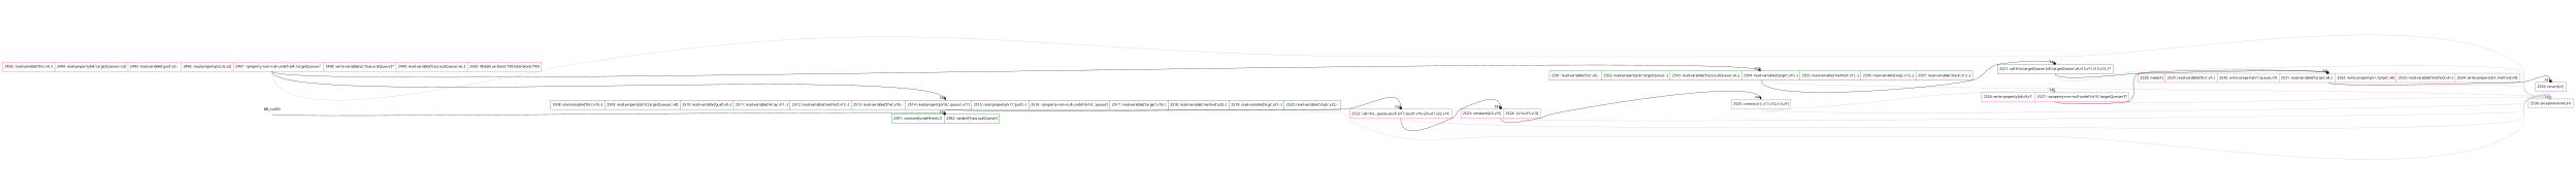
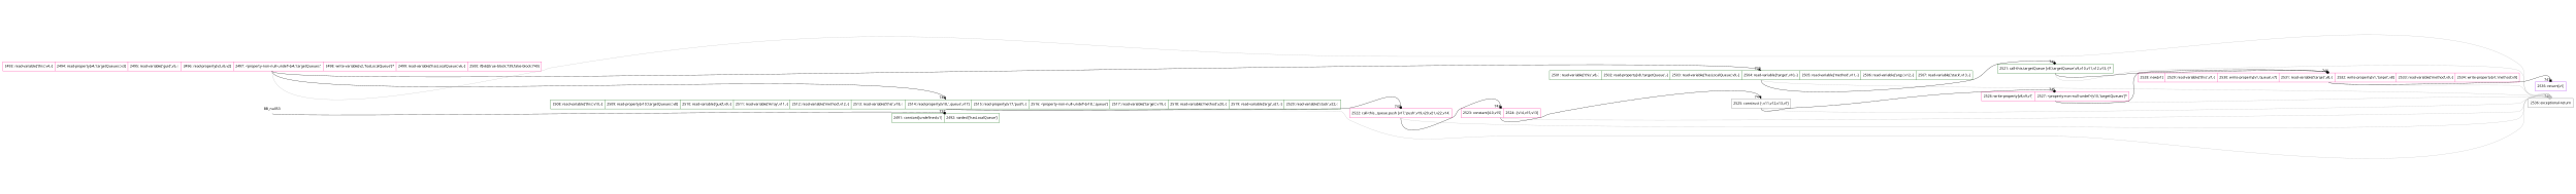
  digraph {
    fontname="Noto Sans"
    rankdir=LR
    node [color=deeppink fontname="Noto Sans" shape=record]
    edge [arrowhead=box fontname="Noto Sans" headport=n tailport=s]
    n1 [label=BB_null53 shape=none]
    n2 [color=darkgreen label="{2491: constant[undefined,v1]|2492: vardecl['hasLocalQueue']}"]
    n3 [label="{2493: read-variable['this',v4,-]|2494: read-property[v4,'targetQueues',v3]|2495: read-variable['guid',v5,-]|2496: read-property[v3,v5,v2]|2497: \<property-non-null-undef\>[v4,'targetQueues']|2498: write-variable[v2,'hasLocalQueue']*|2499: read-variable['hasLocalQueue',v6,-]|2500: if[v6](true-block:739,false-block:740)}"]
    n4 [color=darkgreen label="{2501: read-variable['this',v8,-]|2502: read-property[v8,'targetQueue',-]|2503: read-variable['hasLocalQueue',v9,-]|2504: read-variable['target',v10,-]|2505: read-variable['method',v11,-]|2506: read-variable['args',v12,-]|2507: read-variable['stack',v13,-]}"]
    n5 [color=darkgreen label="{2508: read-variable['this',v10,-]|2509: read-property[v10,'targetQueues',v8]|2510: read-variable['guid',v9,-]|2511: read-variable['Array',v11,-]|2512: read-variable['method',v12,-]|2513: read-variable['this',v18,-]|2514: read-property[v18,'_queue',v17]|2515: read-property[v17,'push',-]|2516: \<property-non-null-undef\>[v18,'_queue']|2517: read-variable['target',v19,-]|2518: read-variable['method',v20,-]|2519: read-variable['args',v21,-]|2520: read-variable['stack',v22,-]}"]
    n6 [color=gray40 label="{2536: exceptional-return}"]
    n7 [color=darkgreen label="{2521: call-this.targetQueue [v8,'targetQueue',v9,v10,v11,v12,v13,-]*}"]
    n8 [label="{2522: call-this._queue.push [v17,'push',v19,v20,v21,v22,v14]}"]
    n9 [label="{2528: new[v1]|2529: read-variable['this',v7,-]|2530: write-property[v1,'queue',v7]|2531: read-variable['target',v8,-]|2532: write-property[v1,'target',v8]|2533: read-variable['method',v9,-]|2534: write-property[v1,'method',v9]}"]
    n10 [label="{2523: constant[4.0,v15]|2524: -[v14,v15,v13]}"]
    n11 [color=purple label="{2535: return[v1]}"]
    n12 [color=gray40 label="{2525: construct [-,v11,v12,v13,v7]}"]
    n13 [label="{2526: write-property[v8,v9,v7]|2527: \<property-non-null-undef\>[v10,'targetQueues']*}"]
    n1 -> n2 [headlabel="    737"]
    n3 -> n4 [arrowhead=normal headlabel="      739"]
    n3 -> n5 [arrowhead=normal headlabel="      740"]
    n3 -> n6 [color=gray headlabel="      748"]
    n4 -> n6 [color=gray]
    n4 -> n7 [headlabel="      741"]
    n5 -> n6 [arrowhead=normal color=gray]
    n5 -> n8 [headlabel="      742"]
    n7 -> n6 [color=gray]
    n7 -> n9 [headlabel="      746"]
    n8 -> n6 [color=gray]
    n8 -> n10 [headlabel="      743"]
    n9 -> n6 [arrowhead=normal color=gray]
    n9 -> n11 [headlabel="      747"]
    n10 -> n6 [arrowhead=normal color=gray]
    n10 -> n12 [arrowhead=normal headlabel="      744"]
    n12 -> n6 [color=gray]
-   n12 -> n13 [headlabel="      745" color=gray]
+   n12 -> n13 [headlabel="      745"]
    n13 -> n6 [arrowhead=normal color=gray]
    n13 -> n9 [arrowhead=normal]
  }
